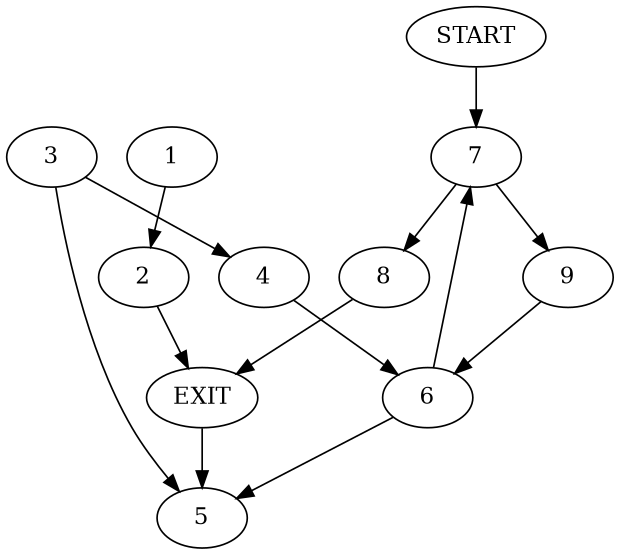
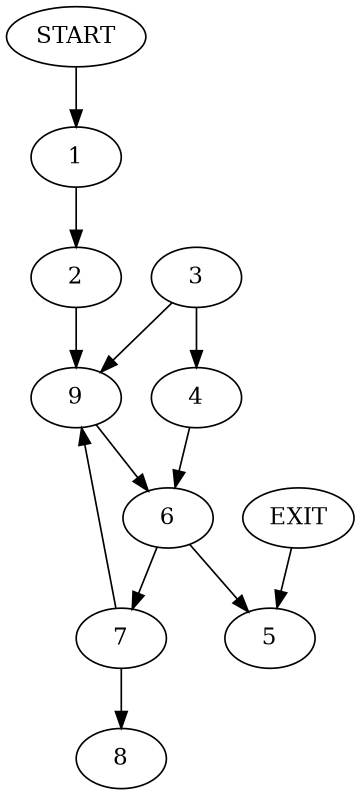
  digraph {
    fontname="DejaVu Serif"
    node [fontname="DejaVu Serif"]
    edge [fontname="DejaVu Serif"]
    n1 [label=START]
    1
    2
    n4 [label=EXIT]
    5
    3
    4
    6
    7
    8
    9
-   n1 -> 7
+   n1 -> 1
    1 -> 2
-   2 -> n4
+   2 -> 9
    n4 -> 5
-   3 -> 5
+   3 -> 9
    3 -> 4
    4 -> 6
    6 -> 5
    6 -> 7
    7 -> 8
    7 -> 9
-   8 -> n4
    9 -> 6
  }
